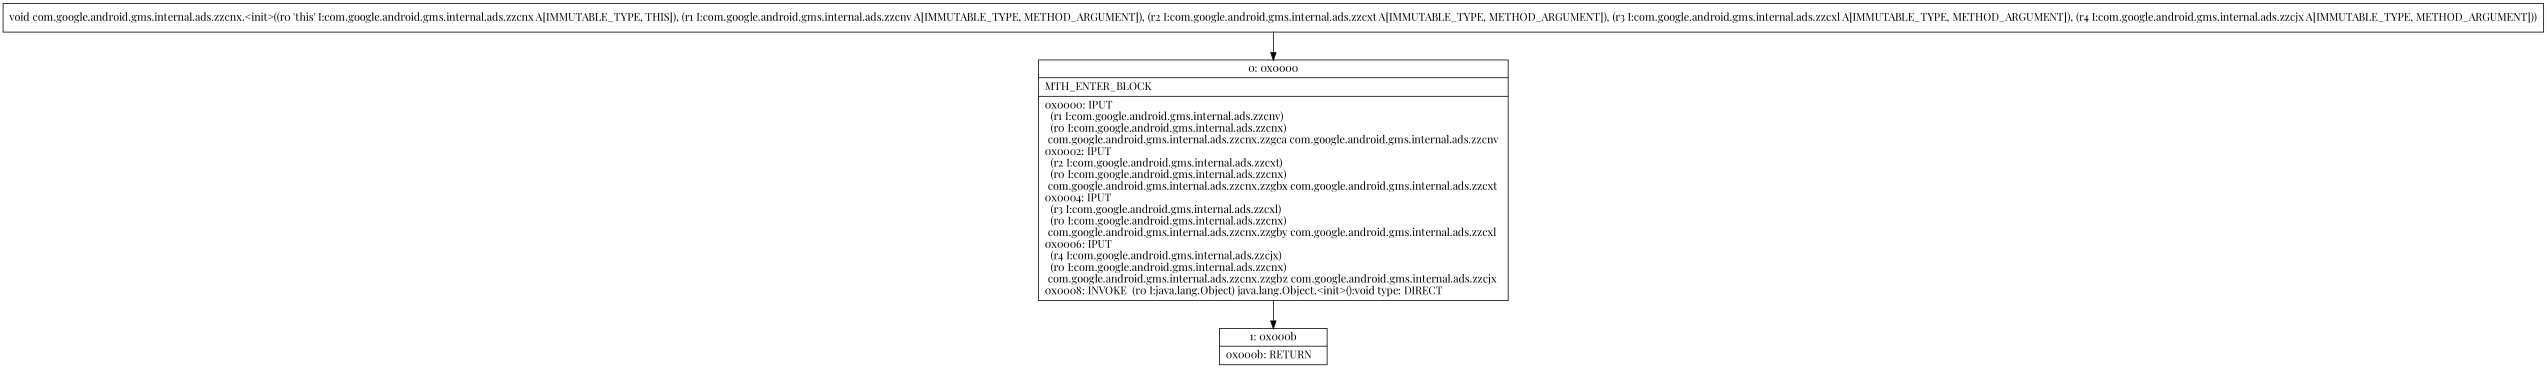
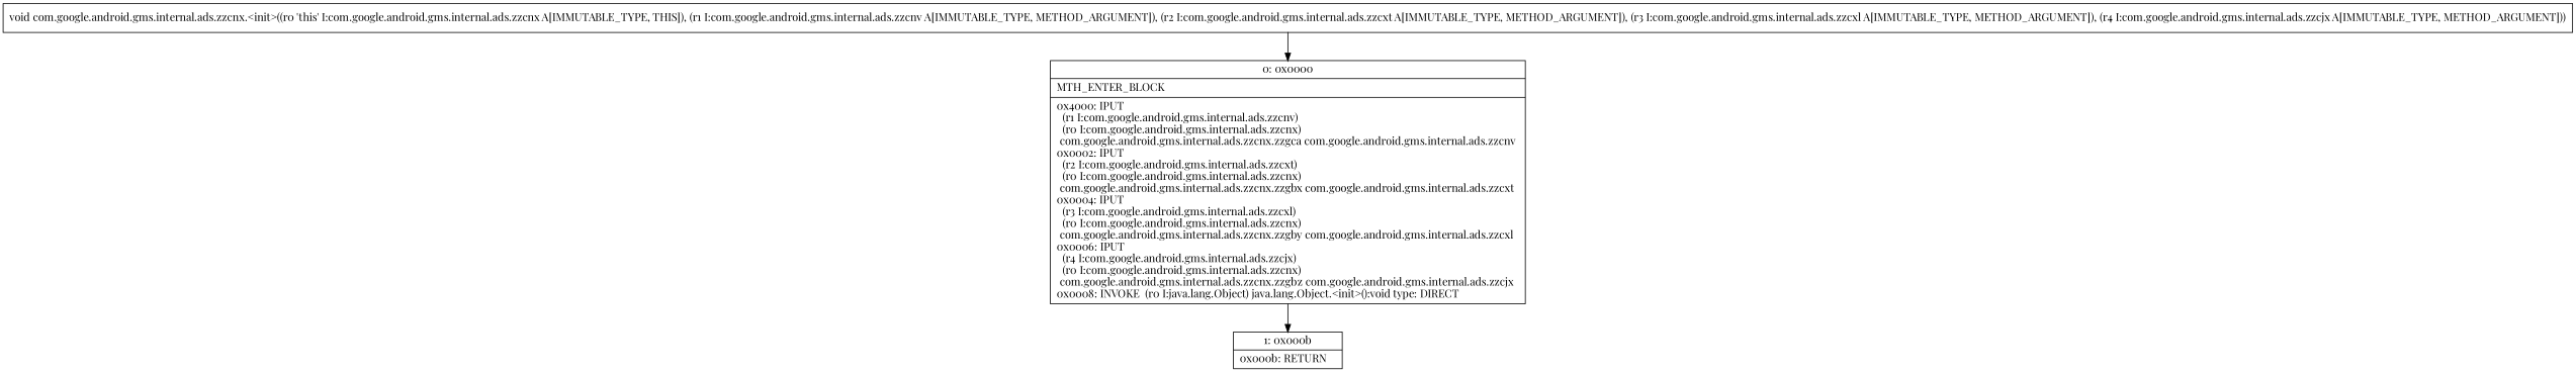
  digraph {
    fontname="Playfair Display"
    node [shape=record fontname="Playfair Display"]
    edge [fontname="Playfair Display"]
-   n1 [label="{0\:\ 0x0000|MTH_ENTER_BLOCK\l|0x0000: IPUT  \l  (r1 I:com.google.android.gms.internal.ads.zzcnv)\l  (r0 I:com.google.android.gms.internal.ads.zzcnx)\l com.google.android.gms.internal.ads.zzcnx.zzgca com.google.android.gms.internal.ads.zzcnv \l0x0002: IPUT  \l  (r2 I:com.google.android.gms.internal.ads.zzcxt)\l  (r0 I:com.google.android.gms.internal.ads.zzcnx)\l com.google.android.gms.internal.ads.zzcnx.zzgbx com.google.android.gms.internal.ads.zzcxt \l0x0004: IPUT  \l  (r3 I:com.google.android.gms.internal.ads.zzcxl)\l  (r0 I:com.google.android.gms.internal.ads.zzcnx)\l com.google.android.gms.internal.ads.zzcnx.zzgby com.google.android.gms.internal.ads.zzcxl \l0x0006: IPUT  \l  (r4 I:com.google.android.gms.internal.ads.zzcjx)\l  (r0 I:com.google.android.gms.internal.ads.zzcnx)\l com.google.android.gms.internal.ads.zzcnx.zzgbz com.google.android.gms.internal.ads.zzcjx \l0x0008: INVOKE  (r0 I:java.lang.Object) java.lang.Object.\<init\>():void type: DIRECT \l}"]
+   n1 [label="{0\:\ 0x0000|MTH_ENTER_BLOCK\l|0x4000: IPUT  \l  (r1 I:com.google.android.gms.internal.ads.zzcnv)\l  (r0 I:com.google.android.gms.internal.ads.zzcnx)\l com.google.android.gms.internal.ads.zzcnx.zzgca com.google.android.gms.internal.ads.zzcnv \l0x0002: IPUT  \l  (r2 I:com.google.android.gms.internal.ads.zzcxt)\l  (r0 I:com.google.android.gms.internal.ads.zzcnx)\l com.google.android.gms.internal.ads.zzcnx.zzgbx com.google.android.gms.internal.ads.zzcxt \l0x0004: IPUT  \l  (r3 I:com.google.android.gms.internal.ads.zzcxl)\l  (r0 I:com.google.android.gms.internal.ads.zzcnx)\l com.google.android.gms.internal.ads.zzcnx.zzgby com.google.android.gms.internal.ads.zzcxl \l0x0006: IPUT  \l  (r4 I:com.google.android.gms.internal.ads.zzcjx)\l  (r0 I:com.google.android.gms.internal.ads.zzcnx)\l com.google.android.gms.internal.ads.zzcnx.zzgbz com.google.android.gms.internal.ads.zzcjx \l0x0008: INVOKE  (r0 I:java.lang.Object) java.lang.Object.\<init\>():void type: DIRECT \l}"]
    n2 [label="{1\:\ 0x000b|0x000b: RETURN   \l}"]
    n3 [label="{void com.google.android.gms.internal.ads.zzcnx.\<init\>((r0 'this' I:com.google.android.gms.internal.ads.zzcnx A[IMMUTABLE_TYPE, THIS]), (r1 I:com.google.android.gms.internal.ads.zzcnv A[IMMUTABLE_TYPE, METHOD_ARGUMENT]), (r2 I:com.google.android.gms.internal.ads.zzcxt A[IMMUTABLE_TYPE, METHOD_ARGUMENT]), (r3 I:com.google.android.gms.internal.ads.zzcxl A[IMMUTABLE_TYPE, METHOD_ARGUMENT]), (r4 I:com.google.android.gms.internal.ads.zzcjx A[IMMUTABLE_TYPE, METHOD_ARGUMENT])) }"]
    n1 -> n2
    n3 -> n1
  }
